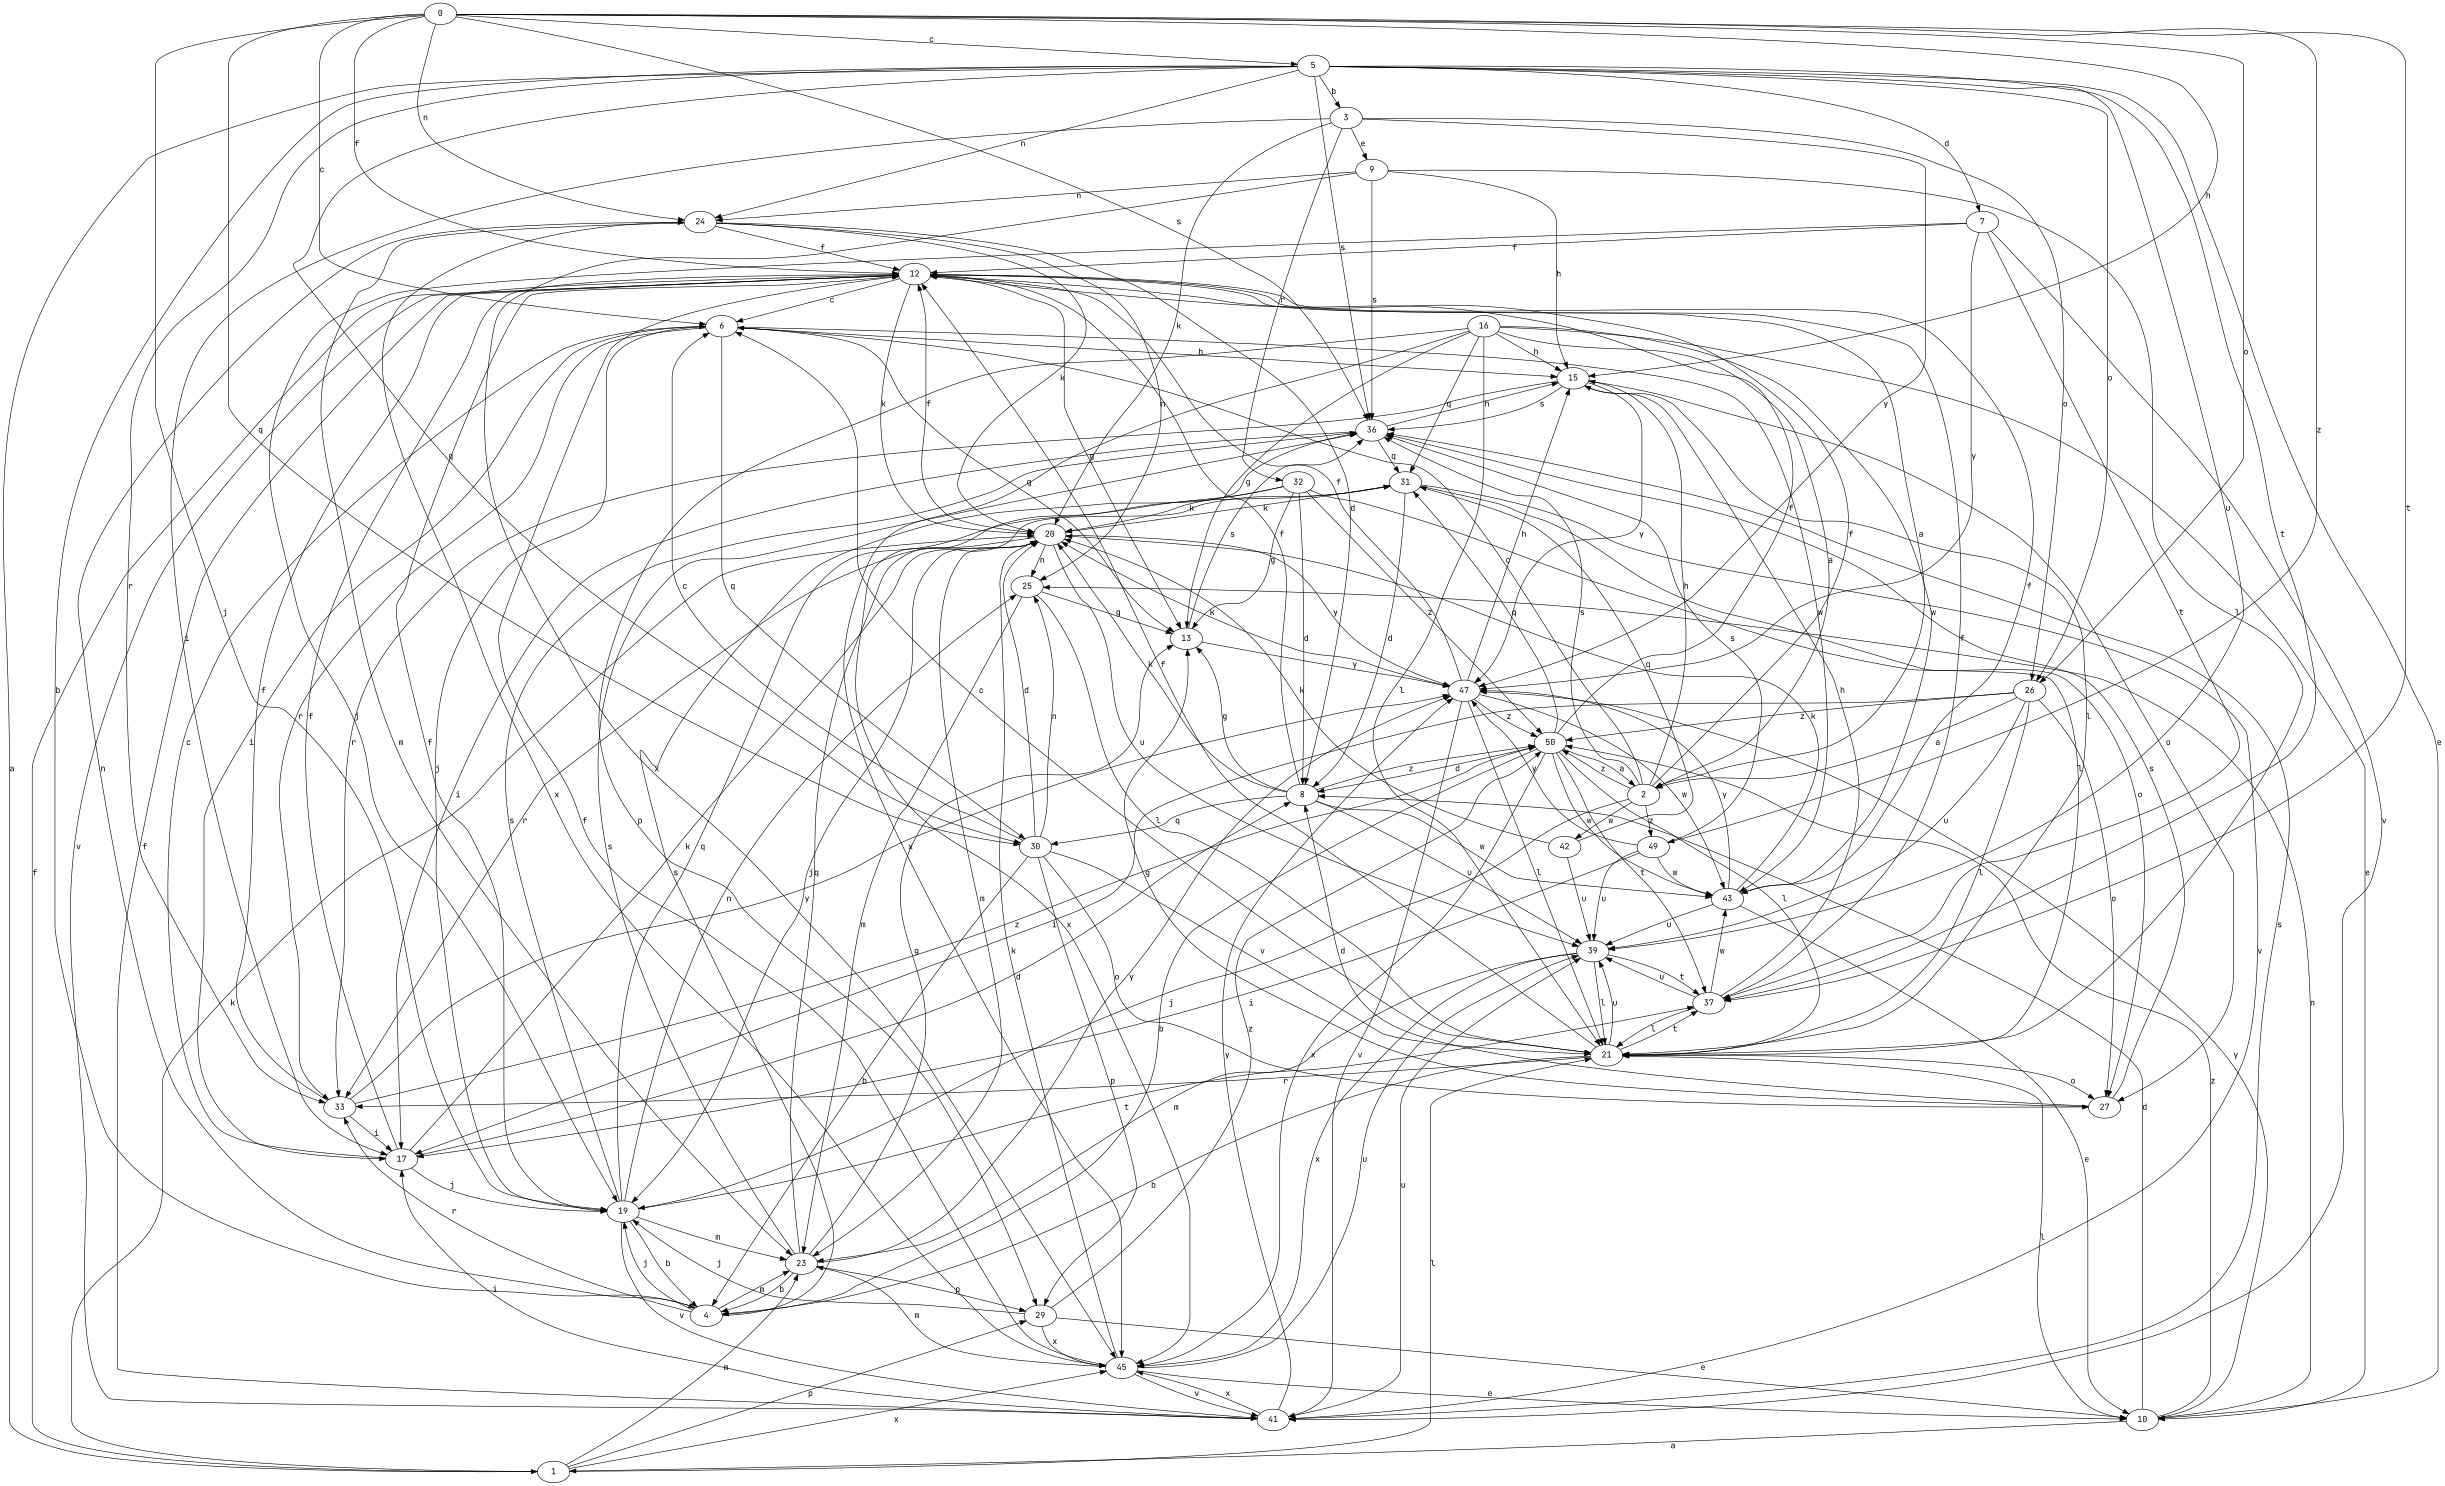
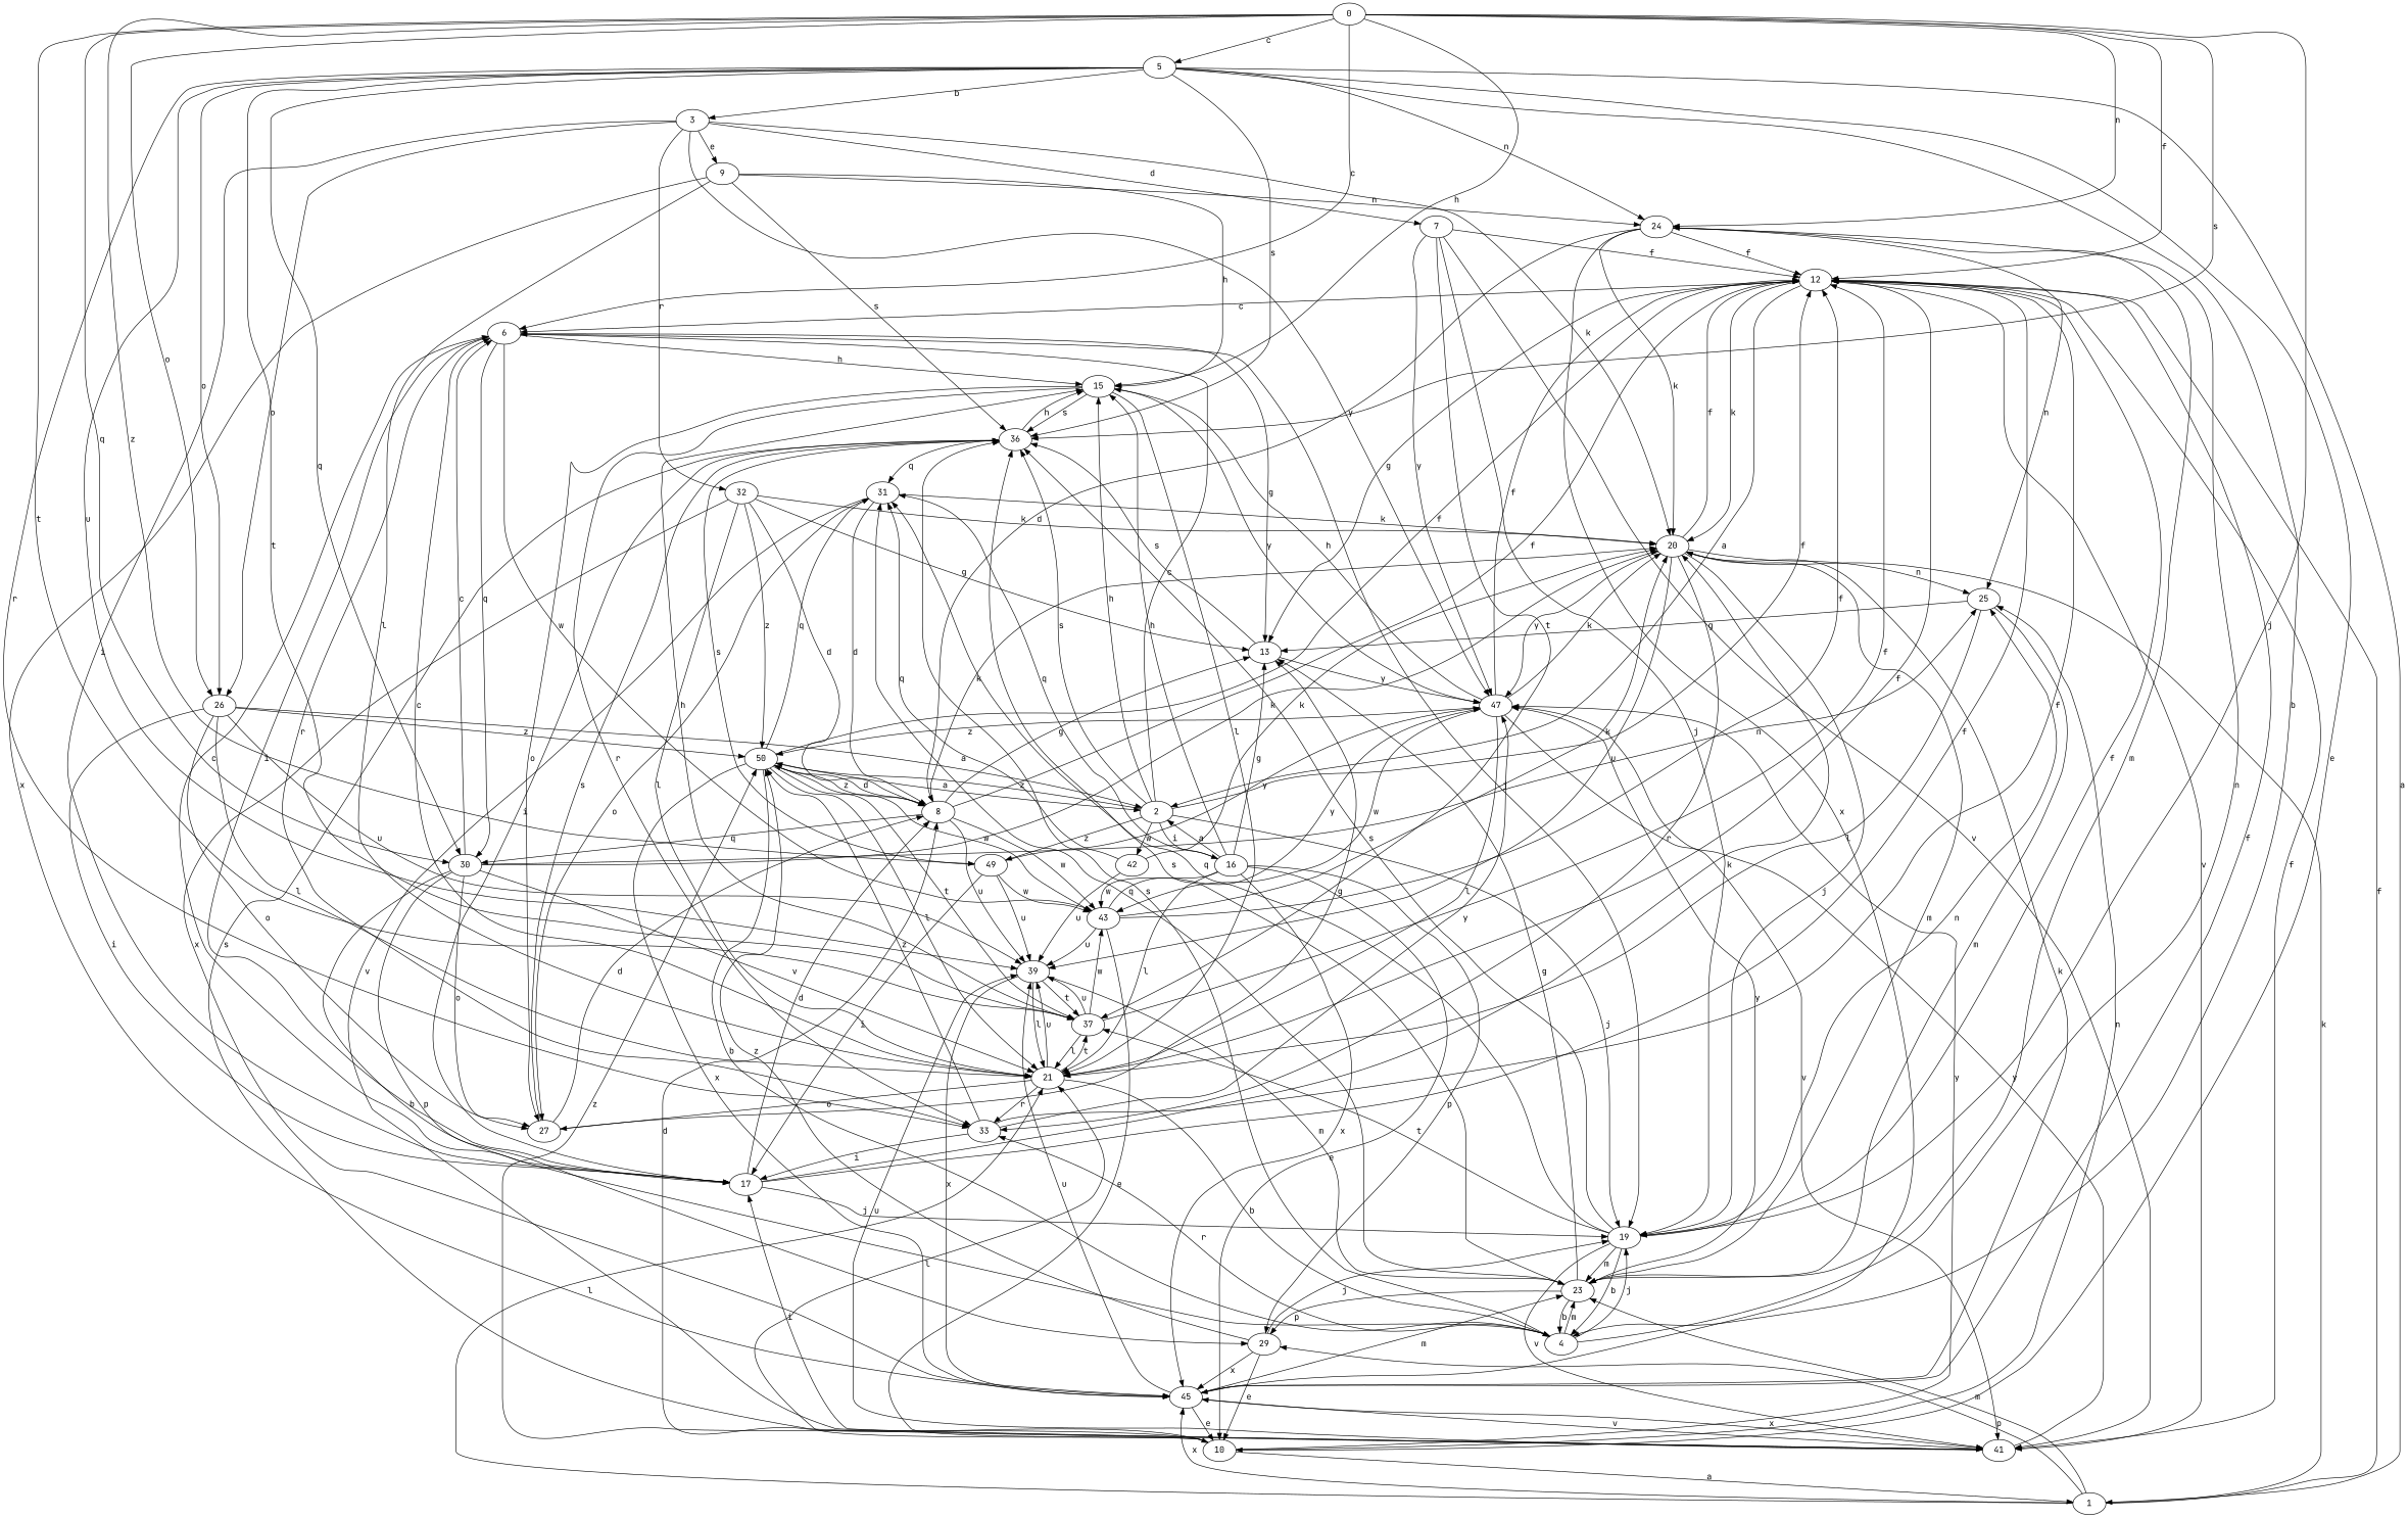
  strict digraph {
    fontname="JetBrains Mono"
    node [fontname="JetBrains Mono"]
    edge [fontname="JetBrains Mono"]
    0
    5
    6
    12
    15
    19
    24
    26
    30
    36
    37
    49
    1
    3
    4
    33
    7
    10
    39
    17
    13
    43
    20
    2
    41
    21
    47
    27
    23
    25
    31
    45
    8
    50
    29
    16
    42
    9
    32
    0 -> 5 [label=c]
    0 -> 6 [label=c]
    0 -> 12 [label=f]
    0 -> 15 [label=h]
    0 -> 19 [label=j]
    0 -> 24 [label=n]
    0 -> 26 [label=o]
    0 -> 30 [label=q]
    0 -> 36 [label=s]
    0 -> 37 [label=t]
    0 -> 49 [label=z]
    5 -> 24 [label=n]
    5 -> 26 [label=o]
    5 -> 30 [label=q]
    5 -> 36 [label=s]
    5 -> 37 [label=t]
    5 -> 1 [label=a]
    5 -> 3 [label=b]
    5 -> 4 [label=b]
    5 -> 33 [label=r]
-   5 -> 7 [label=d]
+   3 -> 7 [label=d]
    5 -> 10 [label=e]
    5 -> 39 [label=u]
    6 -> 15 [label=h]
    6 -> 19 [label=j]
    6 -> 30 [label=q]
    6 -> 33 [label=r]
    6 -> 17 [label=i]
    6 -> 13 [label=g]
    6 -> 43 [label=w]
    12 -> 6 [label=c]
    12 -> 13 [label=g]
    12 -> 20 [label=k]
    12 -> 2 [label=a]
    12 -> 41 [label=v]
    15 -> 36 [label=s]
    15 -> 33 [label=r]
    15 -> 21 [label=l]
    15 -> 47 [label=y]
    15 -> 27 [label=o]
    19 -> 12 [label=f]
    19 -> 36 [label=s]
    19 -> 37 [label=t]
    19 -> 4 [label=b]
    19 -> 41 [label=v]
    19 -> 23 [label=m]
    19 -> 25 [label=n]
    19 -> 31 [label=q]
    24 -> 12 [label=f]
    24 -> 20 [label=k]
    24 -> 23 [label=m]
    24 -> 25 [label=n]
    24 -> 45 [label=x]
    24 -> 8 [label=d]
    26 -> 39 [label=u]
    26 -> 17 [label=i]
    26 -> 2 [label=a]
    26 -> 21 [label=l]
    26 -> 27 [label=o]
    26 -> 50 [label=z]
    30 -> 6 [label=c]
    30 -> 4 [label=b]
-   30 -> 20 [label=d]
+   30 -> 20 [label=k]
    30 -> 21 [label=v]
    30 -> 27 [label=o]
    30 -> 25 [label=n]
    30 -> 29 [label=p]
    36 -> 15 [label=h]
    36 -> 17 [label=i]
    36 -> 31 [label=q]
    37 -> 12 [label=f]
    37 -> 15 [label=h]
    37 -> 39 [label=u]
    37 -> 43 [label=w]
    37 -> 21 [label=l]
    49 -> 36 [label=s]
    49 -> 39 [label=u]
    49 -> 17 [label=i]
    49 -> 43 [label=w]
    49 -> 47 [label=y]
    1 -> 12 [label=f]
    1 -> 20 [label=k]
    1 -> 21 [label=l]
    1 -> 23 [label=m]
    1 -> 45 [label=x]
    1 -> 29 [label=p]
    3 -> 26 [label=o]
    3 -> 17 [label=i]
    3 -> 20 [label=k]
    3 -> 47 [label=y]
    3 -> 9 [label=e]
    3 -> 32 [label=r]
    4 -> 19 [label=j]
    4 -> 24 [label=n]
    4 -> 36 [label=s]
    4 -> 33 [label=r]
    4 -> 23 [label=m]
    33 -> 12 [label=f]
    33 -> 17 [label=i]
    33 -> 47 [label=y]
    33 -> 50 [label=z]
    7 -> 12 [label=f]
    7 -> 19 [label=j]
    7 -> 37 [label=t]
    7 -> 41 [label=v]
    7 -> 47 [label=y]
    10 -> 1 [label=a]
    10 -> 21 [label=l]
    10 -> 47 [label=y]
    10 -> 25 [label=n]
    10 -> 8 [label=d]
    10 -> 50 [label=z]
    39 -> 37 [label=t]
    39 -> 21 [label=l]
    39 -> 23 [label=m]
    39 -> 45 [label=x]
    17 -> 6 [label=c]
    17 -> 12 [label=f]
    17 -> 19 [label=j]
    17 -> 20 [label=k]
    17 -> 8 [label=d]
    13 -> 36 [label=s]
    13 -> 47 [label=y]
    43 -> 12 [label=f]
    43 -> 10 [label=e]
    43 -> 39 [label=u]
    43 -> 20 [label=k]
    43 -> 47 [label=y]
    20 -> 12 [label=f]
    20 -> 19 [label=j]
    20 -> 33 [label=r]
    20 -> 39 [label=u]
    20 -> 47 [label=y]
    20 -> 23 [label=m]
    20 -> 25 [label=n]
    2 -> 6 [label=c]
    2 -> 12 [label=f]
    2 -> 15 [label=h]
    2 -> 19 [label=j]
    2 -> 36 [label=s]
    2 -> 49 [label=z]
    2 -> 50 [label=z]
+   2 -> 16 [label=i]
    2 -> 42 [label=w]
    41 -> 12 [label=f]
    41 -> 36 [label=s]
    41 -> 39 [label=u]
    41 -> 17 [label=i]
    41 -> 47 [label=y]
    41 -> 45 [label=x]
    21 -> 6 [label=c]
    21 -> 12 [label=f]
    21 -> 37 [label=t]
    21 -> 4 [label=b]
    21 -> 33 [label=r]
    21 -> 39 [label=u]
    21 -> 27 [label=o]
    47 -> 12 [label=f]
    47 -> 15 [label=h]
    47 -> 43 [label=w]
    47 -> 20 [label=k]
    47 -> 41 [label=v]
    47 -> 21 [label=l]
    47 -> 50 [label=z]
    27 -> 36 [label=s]
    27 -> 13 [label=g]
    27 -> 8 [label=d]
    23 -> 36 [label=s]
    23 -> 4 [label=b]
    23 -> 13 [label=g]
    23 -> 47 [label=y]
    23 -> 31 [label=q]
    23 -> 29 [label=p]
    25 -> 13 [label=g]
    25 -> 21 [label=l]
    25 -> 23 [label=m]
    31 -> 20 [label=k]
    31 -> 41 [label=v]
    31 -> 27 [label=o]
    31 -> 8 [label=d]
    45 -> 12 [label=f]
    45 -> 10 [label=e]
    45 -> 39 [label=u]
    45 -> 20 [label=k]
    45 -> 41 [label=v]
    45 -> 23 [label=m]
    8 -> 12 [label=f]
    8 -> 30 [label=q]
    8 -> 39 [label=u]
    8 -> 13 [label=g]
    8 -> 43 [label=w]
    8 -> 20 [label=k]
    8 -> 50 [label=z]
    50 -> 12 [label=f]
    50 -> 37 [label=t]
    50 -> 4 [label=b]
    50 -> 43 [label=w]
    50 -> 2 [label=a]
    50 -> 21 [label=l]
    50 -> 31 [label=q]
    50 -> 45 [label=x]
    50 -> 8 [label=d]
    29 -> 19 [label=j]
    29 -> 10 [label=e]
    29 -> 45 [label=x]
    29 -> 50 [label=z]
    16 -> 15 [label=h]
    16 -> 10 [label=e]
    16 -> 13 [label=g]
    16 -> 43 [label=w]
    16 -> 2 [label=a]
    16 -> 21 [label=l]
    16 -> 31 [label=q]
    16 -> 45 [label=x]
    16 -> 29 [label=p]
    42 -> 39 [label=u]
    42 -> 20 [label=k]
    42 -> 31 [label=q]
    9 -> 15 [label=h]
    9 -> 24 [label=n]
    9 -> 36 [label=s]
    9 -> 21 [label=l]
    9 -> 45 [label=x]
    32 -> 13 [label=g]
    32 -> 20 [label=k]
    32 -> 21 [label=l]
    32 -> 45 [label=x]
    32 -> 8 [label=d]
    32 -> 50 [label=z]
  }
